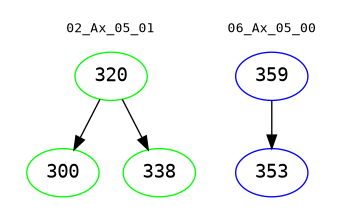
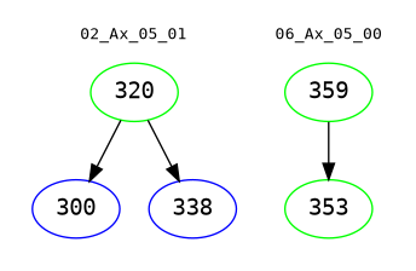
  digraph {
    fontname="DejaVu Sans Mono"
    node [color=blue fontname="DejaVu Sans Mono"]
    edge [color=black fontname="DejaVu Sans Mono"]
    n1 [color=green label=320]
-   n2 [color=green label=300]
-   n3 [color=green label=338]
-   n4 [label=359]
-   n5 [label=353]
+   n2 [label=300]
+   n3 [label=338]
+   n4 [color=green label=359]
+   n5 [color=green label=353]
    subgraph cluster_1 {
      color=white
      fontsize=10
      label="02_Ax_05_01"
      n1
      n2
      n3
    }
    subgraph cluster_2 {
      color=white
      fontsize=10
      label="06_Ax_05_00"
      n4
      n5
    }
    n1 -> n2
    n1 -> n3
    n4 -> n5
  }
